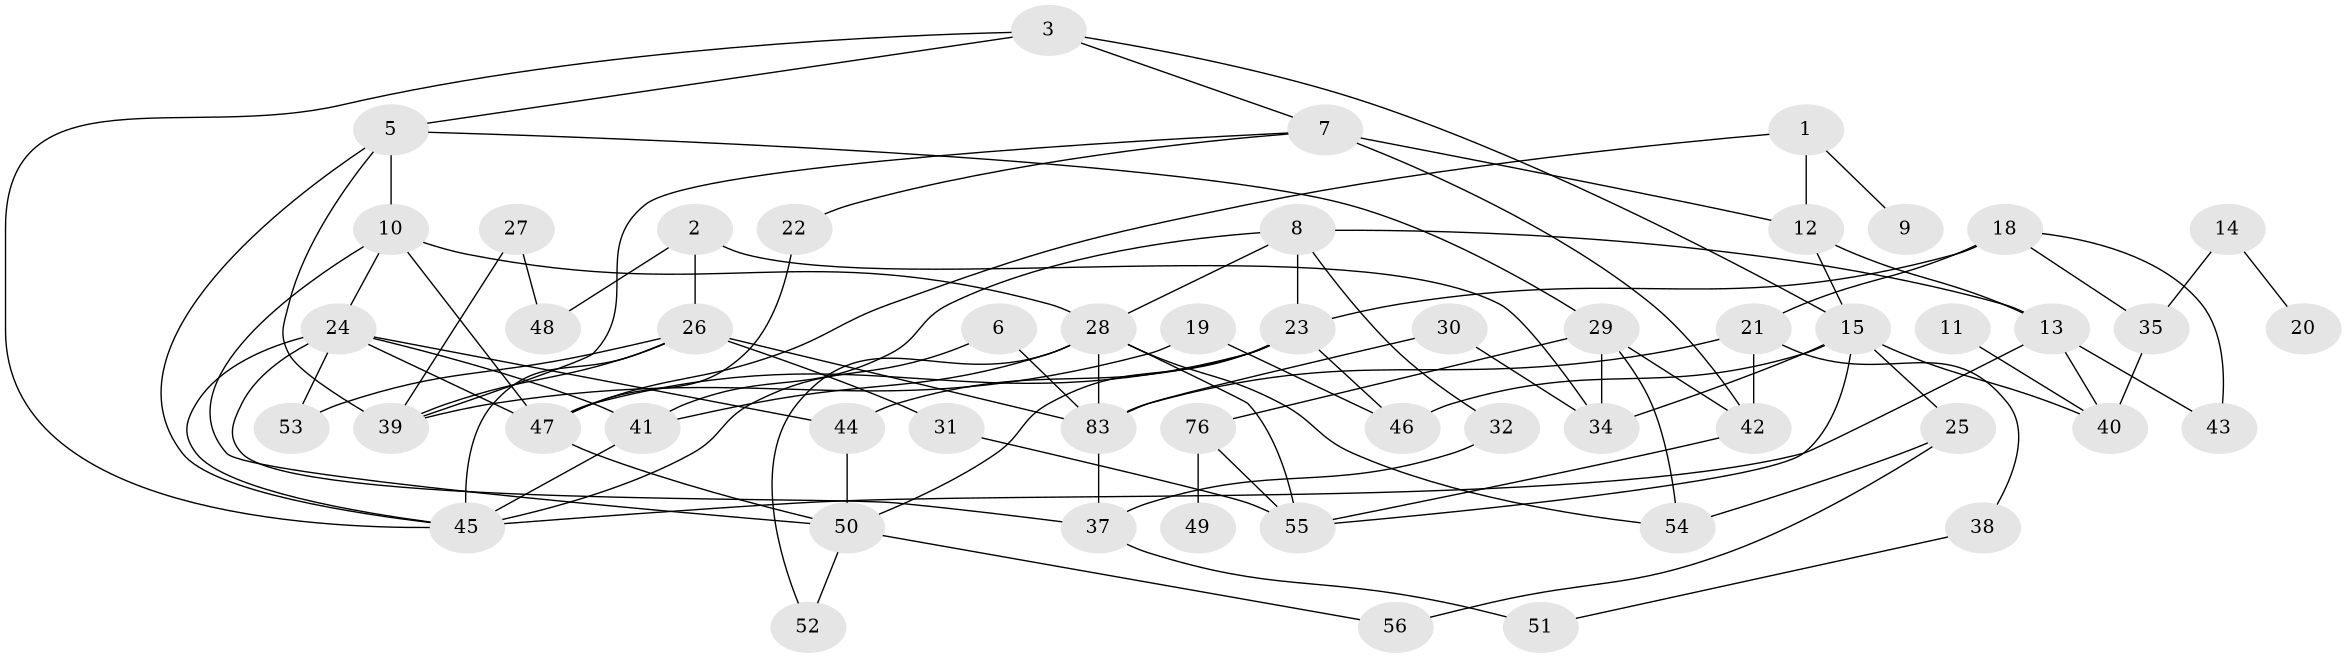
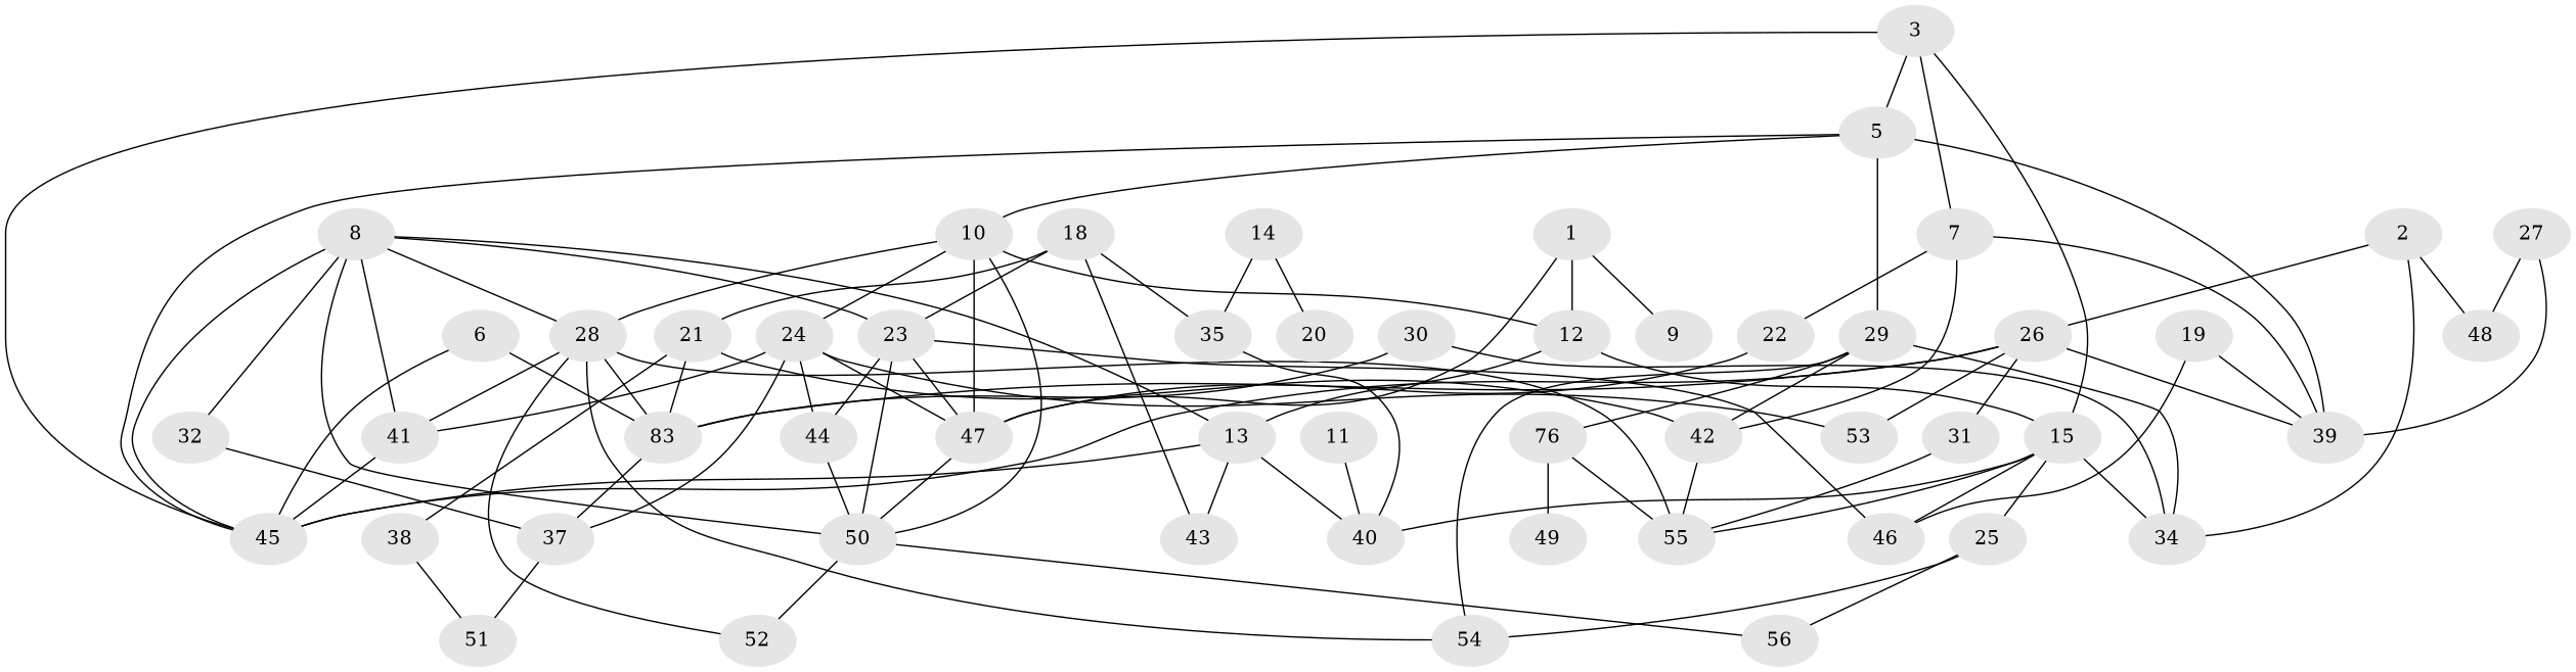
  graph {
    node [color=gray90 style=filled]
    edge [weight=1.0]
    1
    9
    12
    47
    15
    13
    50
    2
    26
    34
    48
    45
    39
    n14 [label=83]
    31
    53
    3
    5
    7
    10
    29
    22
    42
    40
    25
    46
    55
    28
    24
    54
    n31 [label=76]
    6
    37
    8
    23
    32
    41
    43
    18
    35
    21
    44
    52
    56
    11
    14
    20
    38
    19
    51
    27
    49
    30
    1 -- 9
    1 -- 12
    1 -- 47
    12 -- 15
    12 -- 13
    47 -- 50
    15 -- 34
    15 -- 40
    15 -- 25
    15 -- 46
    15 -- 55
    13 -- 45
    13 -- 40
    13 -- 43
    50 -- 52
    50 -- 56
    2 -- 26
    2 -- 34
    2 -- 48
    26 -- 45
    26 -- 39
    26 -- n14
    26 -- 31
    26 -- 53
    n14 -- 37
    31 -- 55
    3 -- 15
    3 -- 45
    3 -- 5
    3 -- 7
    5 -- 45
    5 -- 39
    5 -- 10
    5 -- 29
-   7 -- 12
+   10 -- 12
    7 -- 39
    7 -- 22
    7 -- 42 [weight=2.0]
    10 -- 47
    10 -- 50
    10 -- 28
    10 -- 24
    29 -- 34
    29 -- 42
    29 -- 54
    29 -- n31
    22 -- 47
    42 -- 55
    25 -- 54
    25 -- 56
    28 -- n14
    28 -- 55 [weight=2.0]
    28 -- 54
    28 -- 41
    28 -- 52
    24 -- 47
    24 -- 53
    24 -- 37
    24 -- 41 [weight=2.0]
    24 -- 44
    n31 -- 55
    n31 -- 49
    6 -- 45
    6 -- n14
    37 -- 51
    8 -- 13
-   24 -- 45
+   8 -- 50 [weight=2.0]
+   8 -- 45
    8 -- 28
    8 -- 23
    8 -- 32
    8 -- 41
    23 -- 47
    23 -- 50
    23 -- 46
    23 -- 44
    32 -- 37
    41 -- 45
    18 -- 23 [weight=2.0]
    18 -- 43
    18 -- 35
    18 -- 21
    35 -- 40
    21 -- n14
    21 -- 42 [weight=2.0]
    21 -- 38
    44 -- 50
    11 -- 40
    14 -- 35
    14 -- 20
    38 -- 51
    19 -- 39
    19 -- 46
    27 -- 48
    27 -- 39
    30 -- 34
    30 -- n14
  }
